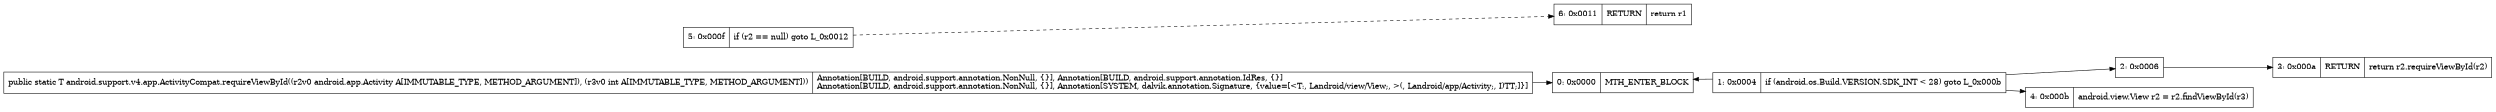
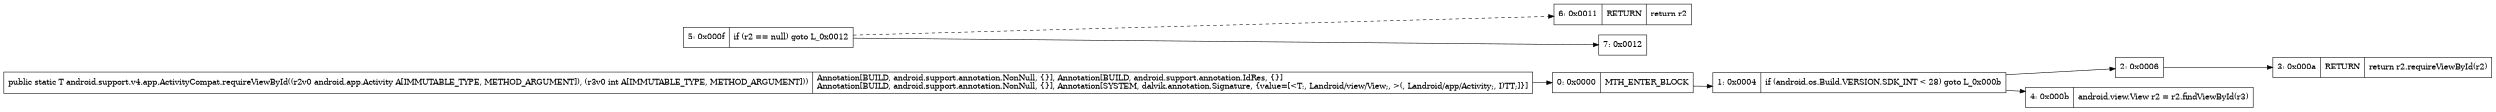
  digraph {
    rankdir=LR
    node [shape=record]
    n1 [label="{0\:\ 0x0000|MTH_ENTER_BLOCK\l}"]
    n2 [label="{1\:\ 0x0004|if (android.os.Build.VERSION.SDK_INT \< 28) goto L_0x000b\l}"]
    n3 [label="{2\:\ 0x0006}"]
    n4 [label="{4\:\ 0x000b|android.view.View r2 = r2.findViewById(r3)\l}"]
    n5 [label="{3\:\ 0x000a|RETURN\l|return r2.requireViewById(r2)\l}"]
    n6 [label="{5\:\ 0x000f|if (r2 == null) goto L_0x0012\l}"]
-   n7 [label="{6\:\ 0x0011|RETURN\l|return r1\l}"]
+   n7 [label="{6\:\ 0x0011|RETURN\l|return r2\l}"]
+   n8 [label="{7\:\ 0x0012}"]
    n9 [label="{public static T android.support.v4.app.ActivityCompat.requireViewById((r2v0 android.app.Activity A[IMMUTABLE_TYPE, METHOD_ARGUMENT]), (r3v0 int A[IMMUTABLE_TYPE, METHOD_ARGUMENT]))  | Annotation[BUILD, android.support.annotation.NonNull, \{\}], Annotation[BUILD, android.support.annotation.IdRes, \{\}]\lAnnotation[BUILD, android.support.annotation.NonNull, \{\}], Annotation[SYSTEM, dalvik.annotation.Signature, \{value=[\<T:, Landroid\/view\/View;, \>(, Landroid\/app\/Activity;, I)TT;]\}]\l}"]
-   n2 -> n1
+   n1 -> n2
    n2 -> n3 [style=solid]
    n2 -> n4
    n3 -> n5
    n6 -> n7 [style=dashed]
+   n6 -> n8
    n9 -> n1
  }
